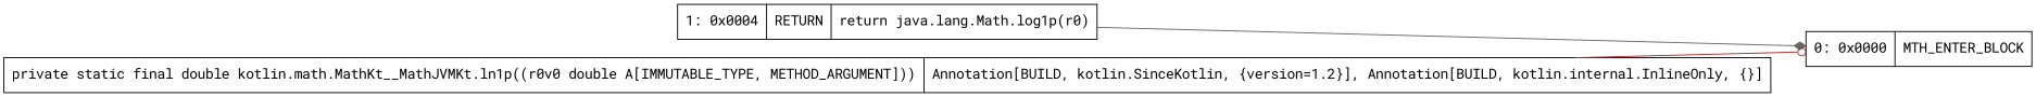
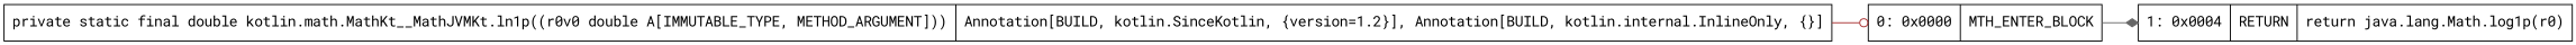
  digraph {
    rankdir=LR
    fontname="Roboto Mono"
    node [shape=record fontname="Roboto Mono"]
    edge [fontname="Roboto Mono"]
    n1 [label="{0\:\ 0x0000|MTH_ENTER_BLOCK\l}"]
    n2 [label="{1\:\ 0x0004|RETURN\l|return java.lang.Math.log1p(r0)\l}"]
    n3 [label="{private static final double kotlin.math.MathKt__MathJVMKt.ln1p((r0v0 double A[IMMUTABLE_TYPE, METHOD_ARGUMENT]))  | Annotation[BUILD, kotlin.SinceKotlin, \{version=1.2\}], Annotation[BUILD, kotlin.internal.InlineOnly, \{\}]\l}"]
-   n2 -> n1 [color=gray40 arrowhead=diamond]
+   n1 -> n2 [color=gray40 arrowhead=diamond]
    n3 -> n1 [color=brown arrowhead=odot]
  }
